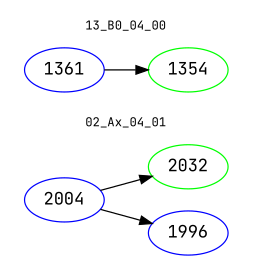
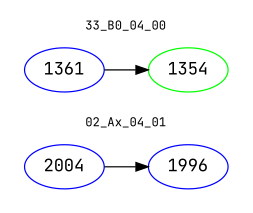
  digraph {
    fontname="JetBrains Mono"
    rankdir=LR
    node [color=blue fontname="JetBrains Mono"]
    edge [color=black fontname="JetBrains Mono"]
    n1 [label=2004]
    n2 [label=1996]
-   n3 [color=green label=2032]
    n4 [label=1361]
    n5 [color=green label=1354]
    subgraph cluster_1 {
      color=white
      fontsize=10
      label="02_Ax_04_01"
      n1
      n2
-     n3
    }
    subgraph cluster_2 {
      color=white
      fontsize=10
-     label="13_B0_04_00"
+     label="33_B0_04_00"
      n4
      n5
    }
    n1 -> n2
-   n1 -> n3
    n4 -> n5
  }
